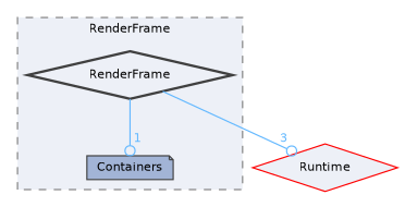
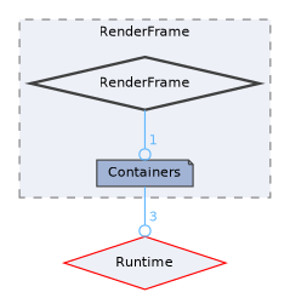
  digraph {
    compound=true
    node [color=grey25 fillcolor="#edf0f7" fontname=Helvetica fontsize=10 shape=diamond style=filled]
    edge [arrowhead=odot color=steelblue1 fontcolor=steelblue1 fontname=Helvetica fontsize=10 labeldistance=1.5 labelfontname=Helvetica labelfontsize=10]
    n1 [fillcolor="#a2b4d6" height=0.2 label=Containers shape=note width=0.4]
    n2 [height=0.2 label=RenderFrame style="filled,bold" width=0.4]
    n3 [color=red height=0.2 label=Runtime width=0.4]
    subgraph cluster_1 {
      bgcolor="#edf0f7"
      fontname=Helvetica
      fontsize=10
      label=RenderFrame
      pencolor=grey50
      style="filled,dashed"
      n1
      n2
    }
    n2 -> n1 [headlabel=1]
-   n2 -> n3 [headlabel=3]
+   n1 -> n3 [headlabel=3]
  }
